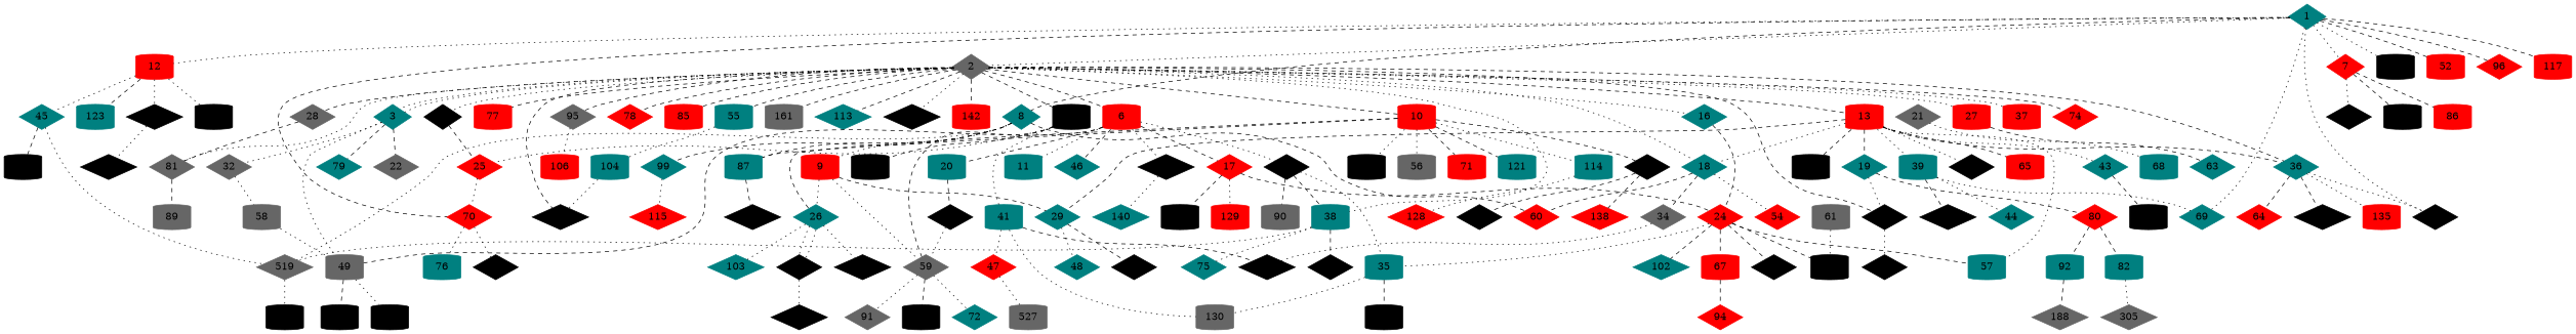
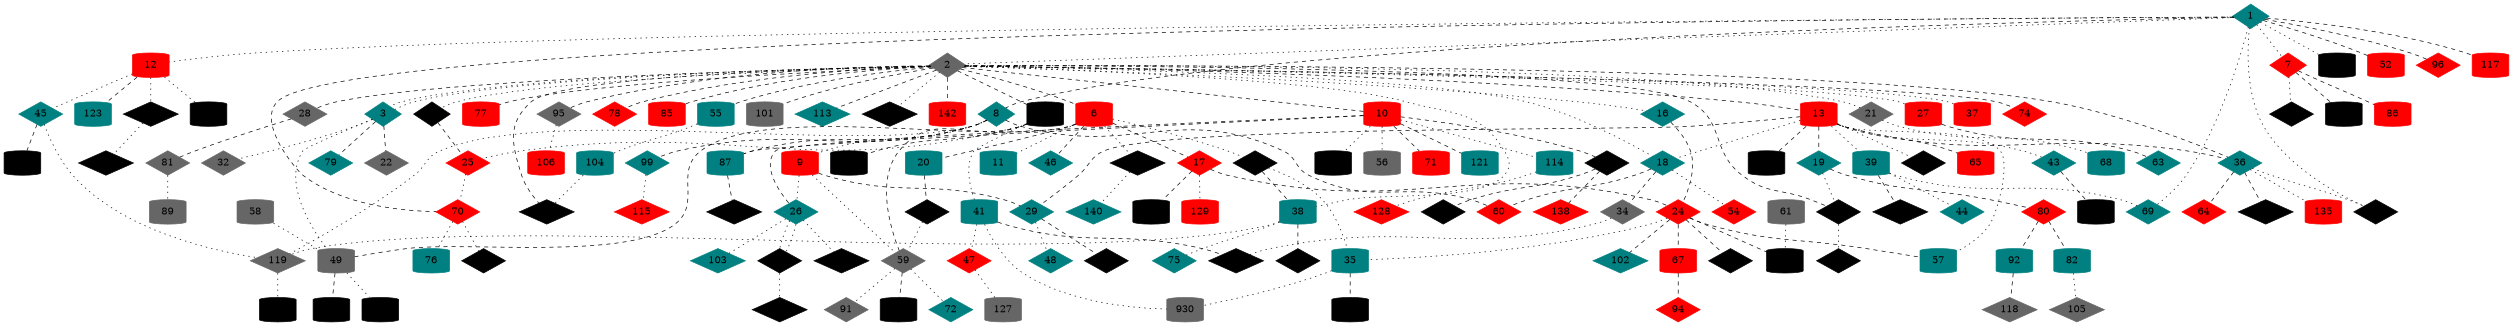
  graph {
    node [color=black shape=diamond style=filled]
    edge [style=dotted]
    1 [color=teal]
    2 [color=gray40]
    7 [color=red]
    8 [color=teal]
    12 [color=red shape=cylinder]
    30 [shape=cylinder]
    40
    52 [color=red shape=cylinder]
    69 [color=teal]
    70 [color=red]
    96 [color=red]
    117 [color=red shape=cylinder]
    3 [color=teal]
    4 [shape=cylinder]
    5
    6 [color=red shape=cylinder]
    10 [color=red shape=cylinder]
    13 [color=red shape=cylinder]
    16 [color=teal]
    18 [color=teal]
    21 [color=gray40]
    27 [color=red shape=cylinder]
    28 [color=gray40]
    36 [color=teal]
    37 [color=red shape=cylinder]
    38 [color=teal shape=cylinder]
    50
    55 [color=teal shape=cylinder]
    74 [color=red]
    77 [color=red shape=cylinder]
    78 [color=red]
    85 [color=red shape=cylinder]
    95 [color=gray40]
-   101 [color=gray40 shape=cylinder label=161]
+   101 [color=gray40 shape=cylinder]
    111
    113 [color=teal]
    137
    142 [color=red shape=cylinder]
    15 [shape=cylinder]
    86 [color=red shape=cylinder]
    97
    9 [color=red shape=cylinder]
    60 [color=red]
    87 [color=teal shape=cylinder]
    99 [color=teal]
-   119 [color=gray40 label=519]
+   119 [color=gray40]
    45 [color=teal]
    108
    123 [color=teal shape=cylinder]
    133 [shape=cylinder]
    76 [color=teal shape=cylinder]
    88
    22 [color=gray40]
    32 [color=gray40]
    49 [color=gray40 shape=cylinder]
    79 [color=teal]
    25 [color=red]
    41 [color=teal shape=cylinder]
    59 [color=gray40]
    110 [shape=cylinder]
    11 [color=teal shape=cylinder]
    17 [color=red]
    20 [color=teal shape=cylinder]
    23
    46 [color=teal]
    134
    26 [color=teal]
    14
    31 [shape=cylinder]
    56 [color=gray40 shape=cylinder]
    71 [color=red shape=cylinder]
    114 [color=teal shape=cylinder]
    121 [color=teal shape=cylinder]
    29 [color=teal]
    19 [color=teal]
    39 [color=teal shape=cylinder]
    43 [color=teal]
    57 [color=teal shape=cylinder]
    62
    65 [color=red shape=cylinder]
    66 [shape=cylinder]
    24 [color=red]
    34 [color=gray40]
    54 [color=red]
    68 [color=teal shape=cylinder]
    63 [color=teal]
    81 [color=gray40]
    64 [color=red]
    124
    135 [color=red shape=cylinder]
    75 [color=teal]
    98
    84
    104 [color=teal shape=cylinder]
    106 [color=red shape=cylinder]
    58 [color=gray40 shape=cylinder]
    83 [shape=cylinder]
    100 [shape=cylinder]
    126
-   130 [color=gray40 shape=cylinder]
+   130 [color=gray40 shape=cylinder label=930]
    47 [color=red]
    72 [color=teal]
    91 [color=gray40]
    120 [shape=cylinder]
    112 [shape=cylinder]
    129 [color=red shape=cylinder]
    33
    35 [color=teal shape=cylinder]
-   90 [color=gray40 shape=cylinder]
    140 [color=teal]
    132
    115 [color=red]
    141 [shape=cylinder]
    73
    103 [color=teal]
    107
    42
    48 [color=teal]
    51
    138 [color=red]
    128 [color=red]
    109 [shape=cylinder]
    139
    80 [color=red]
    44 [color=teal]
    136
    125 [shape=cylinder]
    53
    67 [color=red shape=cylinder]
    102 [color=teal]
    122 [shape=cylinder]
    82 [color=teal shape=cylinder]
    92 [color=teal shape=cylinder]
    93 [shape=cylinder]
    94 [color=red]
    131
    89 [color=gray40 shape=cylinder]
-   127 [color=gray40 shape=cylinder label=527]
+   127 [color=gray40 shape=cylinder]
    61 [color=gray40 shape=cylinder]
-   105 [color=gray40 label=305]
-   118 [color=gray40 label=188]
+   105 [color=gray40]
+   118 [color=gray40]
    1 -- 2
    1 -- 7
    1 -- 8 [style=dashed]
    1 -- 12
    1 -- 30
    1 -- 40
    1 -- 52 [style=dashed]
    1 -- 69
    1 -- 70 [style=dashed]
    1 -- 96 [style=dashed]
    1 -- 117 [style=dashed]
    2 -- 3
    2 -- 3
    2 -- 4 [style=dashed]
    2 -- 5
    2 -- 6 [style=dashed]
    2 -- 10 [style=dashed]
    2 -- 13 [style=dashed]
    2 -- 16
    2 -- 18
-   2 -- 81
+   2 -- 21
    2 -- 27
    2 -- 28 [style=dashed]
    2 -- 36 [style=dashed]
    2 -- 37
    2 -- 38
    2 -- 50 [style=dashed]
    2 -- 55 [style=dashed]
    2 -- 74 [style=dashed]
    2 -- 77 [style=dashed]
    2 -- 78 [style=dashed]
    2 -- 85 [style=dashed]
    2 -- 95 [style=dashed]
    2 -- 101 [style=dashed]
    2 -- 111 [style=dashed]
    2 -- 113 [style=dashed]
    2 -- 137
    2 -- 142 [style=dashed]
    7 -- 15 [style=dashed]
    7 -- 86 [style=dashed]
    7 -- 97
    8 -- 9
    8 -- 60 [style=dashed]
    8 -- 87 [style=dashed]
    8 -- 99 [style=dashed]
    8 -- 119
    12 -- 45
    12 -- 108
    12 -- 123 [style=dashed]
    12 -- 133
    70 -- 76
    70 -- 88
    3 -- 22 [style=dashed]
    3 -- 32
    3 -- 49
    3 -- 79 [style=dashed]
    4 -- 25
    4 -- 41
    4 -- 59 [style=dashed]
    4 -- 110 [style=dashed]
    5 -- 25 [style=dashed]
    6 -- 49 [style=dashed]
    6 -- 11
    6 -- 17 [style=dashed]
    6 -- 20 [style=dashed]
    6 -- 23
    6 -- 46 [style=dashed]
    6 -- 134
    10 -- 87 [style=dashed]
    10 -- 26 [style=dashed]
    10 -- 14 [style=dashed]
    10 -- 31
    10 -- 56
    10 -- 71 [style=dashed]
    10 -- 114
    10 -- 121 [style=dashed]
    13 -- 18
    13 -- 36 [style=dashed]
    13 -- 29 [style=dashed]
    13 -- 19 [style=dashed]
    13 -- 39
    13 -- 43
    13 -- 57
    13 -- 62
    13 -- 65 [style=dashed]
    13 -- 66 [style=dashed]
    16 -- 24 [style=dashed]
    18 -- 60 [style=dashed]
    18 -- 34 [style=dashed]
    18 -- 54
    21 -- 68
    27 -- 63 [style=dashed]
    28 -- 81 [style=dashed]
    36 -- 40
    36 -- 64 [style=dashed]
    36 -- 124 [style=dashed]
    36 -- 135
    38 -- 119
    38 -- 75
    38 -- 98 [style=dashed]
    50 -- 84
    55 -- 104
    95 -- 106
    9 -- 59
    9 -- 26
    9 -- 29 [style=dashed]
    87 -- 132 [style=dashed]
    99 -- 115
    119 -- 141
    45 -- 119
    45 -- 109 [style=dashed]
    108 -- 139
-   32 -- 58
    49 -- 83 [style=dashed]
    49 -- 100
    25 -- 70
    41 -- 126 [style=dashed]
    41 -- 130
    41 -- 47
    59 -- 72
    59 -- 91
    59 -- 120 [style=dashed]
    17 -- 24 [style=dashed]
    17 -- 112 [style=dashed]
    17 -- 129
    20 -- 33 [style=dashed]
    23 -- 38 [style=dashed]
    23 -- 35
-   23 -- 90 [style=dashed]
    134 -- 140
    26 -- 73
    26 -- 73
    26 -- 103
    26 -- 107
    14 -- 51 [style=dashed]
    14 -- 138 [style=dashed]
    114 -- 128
    29 -- 42 [style=dashed]
    29 -- 48
    19 -- 50
    19 -- 80 [style=dashed]
    39 -- 69
    39 -- 44
    39 -- 136 [style=dashed]
    43 -- 125 [style=dashed]
    24 -- 57 [style=dashed]
    24 -- 35
    24 -- 53 [style=dashed]
    24 -- 67 [style=dashed]
    24 -- 102 [style=dashed]
    24 -- 122 [style=dashed]
    34 -- 126
-   81 -- 89 [style=dashed]
+   81 -- 89
    104 -- 111
    58 -- 49
    47 -- 127
    33 -- 59
    35 -- 130
    35 -- 93 [style=dashed]
    73 -- 131
    80 -- 82 [style=dashed]
    80 -- 92 [style=dashed]
    67 -- 94 [style=dashed]
    82 -- 105
    92 -- 118 [style=dashed]
    61 -- 122
  }
